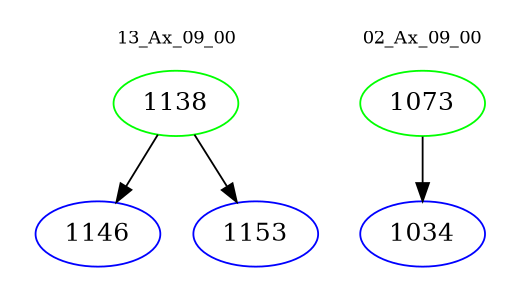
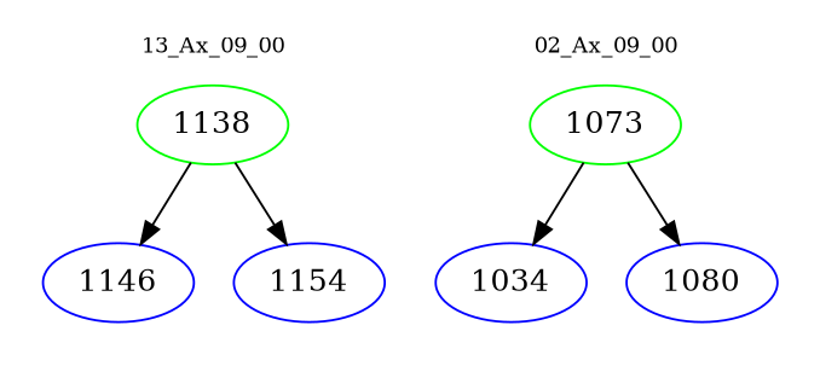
  digraph {
    node [color=blue]
    edge [color=black]
    n1 [color=green label=1138]
    n2 [label=1146]
-   n3 [label=1153]
+   n3 [label=1154]
    n4 [color=green label=1073]
    n5 [label=1034]
+   n6 [label=1080]
    subgraph cluster_1 {
      color=white
      fontsize=10
      label="13_Ax_09_00"
      n1
      n2
      n3
    }
    subgraph cluster_2 {
      color=white
      fontsize=10
      label="02_Ax_09_00"
      n4
      n5
+     n6
    }
    n1 -> n2
    n1 -> n3
    n4 -> n5
+   n4 -> n6
  }
